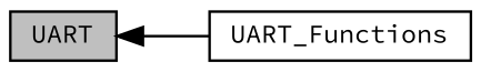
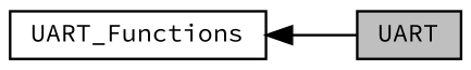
  digraph {
    rankdir=LR
    fontname="Source Code Pro"
    node [color=black fontname="Source Code Pro" fontsize=10 shape=record style=filled]
    n1 [fillcolor=white height=0.2 label=UART_Functions width=0.4]
    n2 [fillcolor=grey75 fontcolor=black height=0.2 label=UART width=0.4]
-   n2 -> n1 [dir=back fontname="Source Code Pro" fontsize=10 labelfontname=Helvetica labelfontsize=10 shape=plaintext style=solid]
+   n1 -> n2 [dir=back fontname="Source Code Pro" fontsize=10 labelfontname=Helvetica labelfontsize=10 shape=plaintext style=solid]
  }
